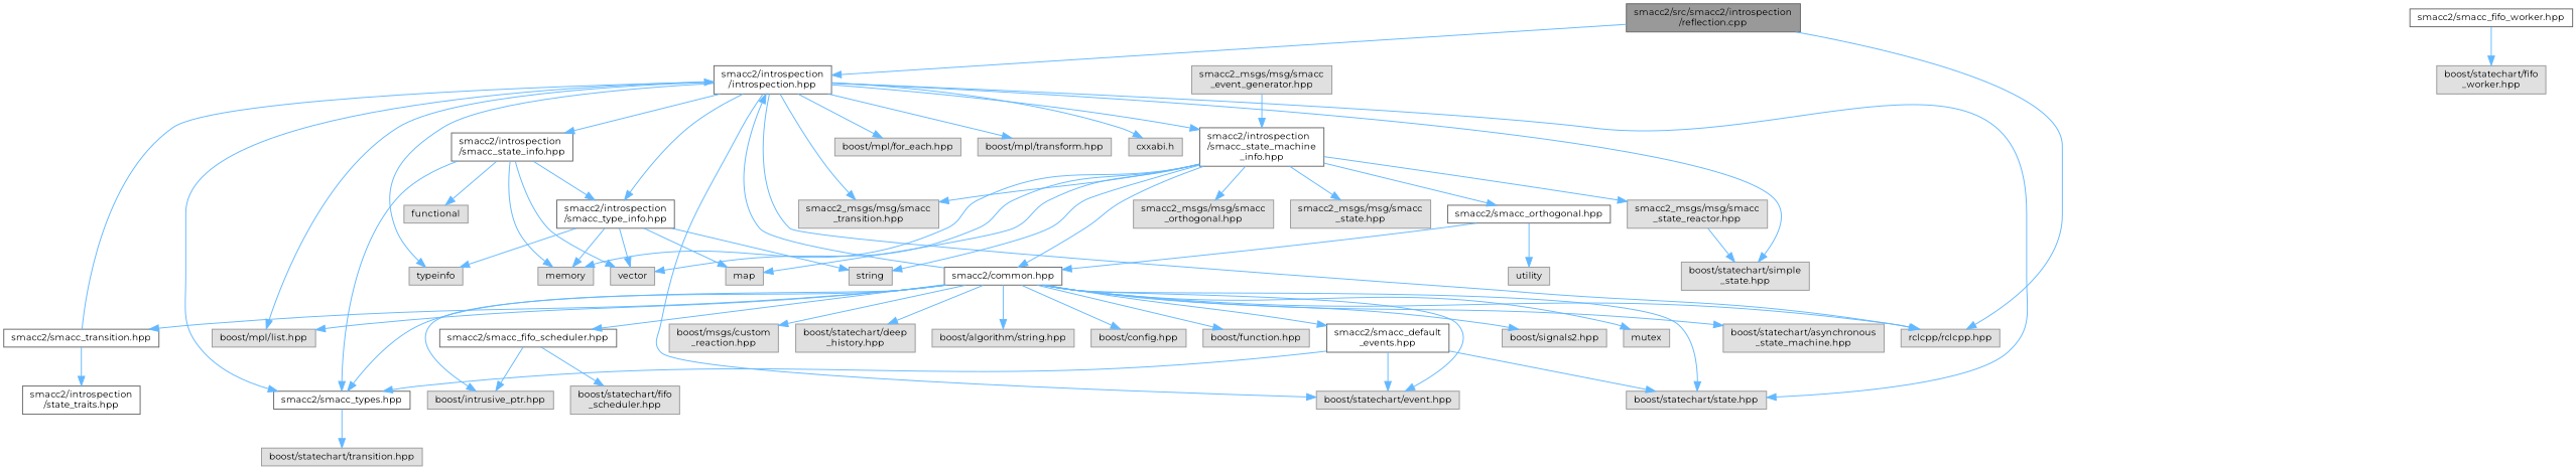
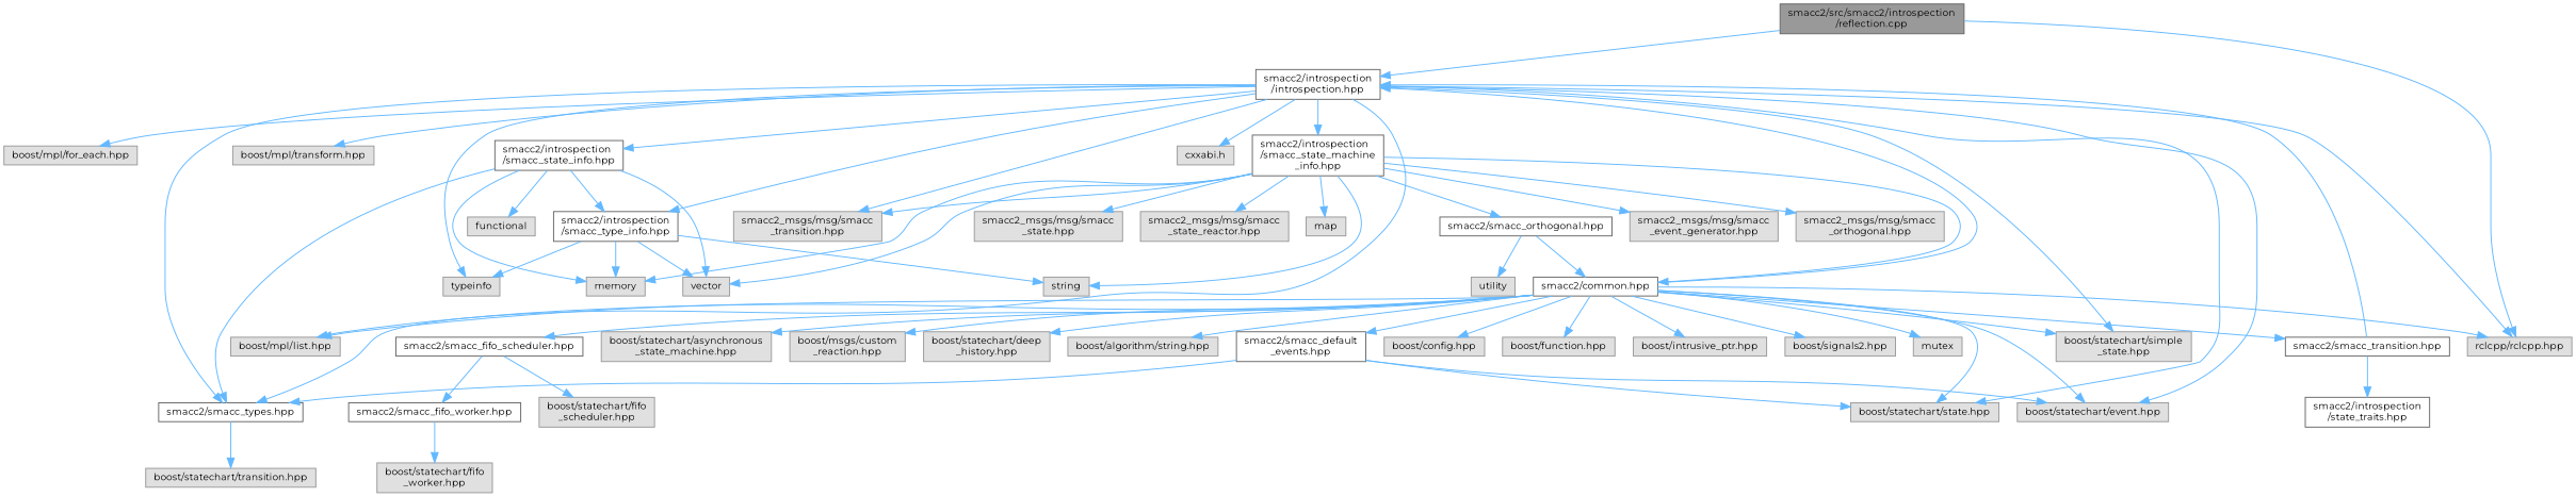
  digraph {
    fontname=Montserrat
    node [color=grey60 fillcolor="#E0E0E0" fontname=Montserrat fontsize=10 shape=box style=filled]
    edge [color=steelblue1 fontname=Montserrat fontsize=10 labelfontname=Helvetica labelfontsize=10 style=solid]
    n1 [color=gray40 fillcolor=grey60 fontcolor=black height=0.2 label="smacc2/src/smacc2/introspection\l/reflection.cpp" width=0.4]
    n2 [color=grey40 fillcolor=white height=0.2 label="smacc2/introspection\l/introspection.hpp" width=0.4]
    n3 [height=0.2 label="rclcpp/rclcpp.hpp" width=0.4]
    n4 [height=0.2 label="boost/statechart/event.hpp" width=0.4]
    n5 [height=0.2 label="boost/statechart/simple\l_state.hpp" width=0.4]
    n6 [height=0.2 label="boost/statechart/state.hpp" width=0.4]
    n7 [height=0.2 label="boost/mpl/for_each.hpp" width=0.4]
    n8 [height=0.2 label="boost/mpl/list.hpp" width=0.4]
    n9 [height=0.2 label="boost/mpl/transform.hpp" width=0.4]
    n10 [height=0.2 label=typeinfo width=0.4]
    n11 [color=grey40 fillcolor=white height=0.2 label="smacc2/introspection\l/smacc_state_info.hpp" width=0.4]
    n12 [color=grey40 fillcolor=white height=0.2 label="smacc2/introspection\l/smacc_type_info.hpp" width=0.4]
    n13 [color=grey40 fillcolor=white height=0.2 label="smacc2/smacc_types.hpp" width=0.4]
    n14 [height=0.2 label="cxxabi.h" width=0.4]
    n15 [height=0.2 label="smacc2_msgs/msg/smacc\l_transition.hpp" width=0.4]
    n16 [color=grey40 fillcolor=white height=0.2 label="smacc2/introspection\l/smacc_state_machine\l_info.hpp" width=0.4]
    n17 [height=0.2 label=functional width=0.4]
    n18 [height=0.2 label=memory width=0.4]
    n19 [height=0.2 label=vector width=0.4]
    n20 [height=0.2 label=map width=0.4]
    n21 [height=0.2 label=string width=0.4]
    n22 [height=0.2 label="boost/statechart/transition.hpp" width=0.4]
    n23 [color=grey40 fillcolor=white height=0.2 label="smacc2/common.hpp" width=0.4]
    n24 [color=grey40 fillcolor=white height=0.2 label="smacc2/smacc_orthogonal.hpp" width=0.4]
    n25 [height=0.2 label="smacc2_msgs/msg/smacc\l_event_generator.hpp" width=0.4]
    n26 [height=0.2 label="smacc2_msgs/msg/smacc\l_orthogonal.hpp" width=0.4]
    n27 [height=0.2 label="smacc2_msgs/msg/smacc\l_state.hpp" width=0.4]
    n28 [height=0.2 label="smacc2_msgs/msg/smacc\l_state_reactor.hpp" width=0.4]
    n29 [height=0.2 label="boost/statechart/asynchronous\l_state_machine.hpp" width=0.4]
    n30 [height=0.2 label="boost/msgs/custom\l_reaction.hpp" width=0.4]
    n31 [height=0.2 label="boost/statechart/deep\l_history.hpp" width=0.4]
    n32 [height=0.2 label="boost/algorithm/string.hpp" width=0.4]
    n33 [height=0.2 label="boost/config.hpp" width=0.4]
    n34 [height=0.2 label="boost/function.hpp" width=0.4]
    n35 [height=0.2 label="boost/intrusive_ptr.hpp" width=0.4]
    n36 [height=0.2 label="boost/signals2.hpp" width=0.4]
    n37 [height=0.2 label=mutex width=0.4]
    n38 [color=grey40 fillcolor=white height=0.2 label="smacc2/smacc_fifo_scheduler.hpp" width=0.4]
    n39 [color=grey40 fillcolor=white height=0.2 label="smacc2/smacc_default\l_events.hpp" width=0.4]
    n40 [color=grey40 fillcolor=white height=0.2 label="smacc2/smacc_transition.hpp" width=0.4]
    n41 [height=0.2 label=utility width=0.4]
    n42 [height=0.2 label="boost/statechart/fifo\l_scheduler.hpp" width=0.4]
    n43 [color=grey40 fillcolor=white height=0.2 label="smacc2/smacc_fifo_worker.hpp" width=0.4]
    n44 [color=grey40 fillcolor=white height=0.2 label="smacc2/introspection\l/state_traits.hpp" width=0.4]
    n45 [height=0.2 label="boost/statechart/fifo\l_worker.hpp" width=0.4]
    n1 -> n2
    n1 -> n3
    n2 -> n3
    n2 -> n4
    n2 -> n5
    n2 -> n6
    n2 -> n7
    n2 -> n8
    n2 -> n9
    n2 -> n10
    n2 -> n11
    n2 -> n12
    n2 -> n13
    n2 -> n14
    n2 -> n15
    n2 -> n16
    n11 -> n12
    n11 -> n13
    n11 -> n17
    n11 -> n18
    n11 -> n19
    n12 -> n10
    n12 -> n18
    n12 -> n19
-   n12 -> n20
    n12 -> n21
    n13 -> n22
    n16 -> n15
    n16 -> n18
    n16 -> n19
    n16 -> n20
    n16 -> n21
    n16 -> n23
    n16 -> n24
-   n25 -> n16
+   n16 -> n25
    n16 -> n26
    n16 -> n27
    n16 -> n28
    n23 -> n2
    n23 -> n3
    n23 -> n4
-   n28 -> n5
+   n23 -> n5
    n23 -> n6
    n23 -> n8
    n23 -> n13
    n23 -> n29
    n23 -> n30
    n23 -> n31
    n23 -> n32
    n23 -> n33
    n23 -> n34
    n23 -> n35
    n23 -> n36
    n23 -> n37
    n23 -> n38
    n23 -> n39
    n23 -> n40
    n24 -> n23
    n24 -> n41
    n38 -> n42
-   n38 -> n35
+   n38 -> n43
    n39 -> n4
    n39 -> n6
    n39 -> n13
    n40 -> n2
    n40 -> n44
    n43 -> n45
  }
